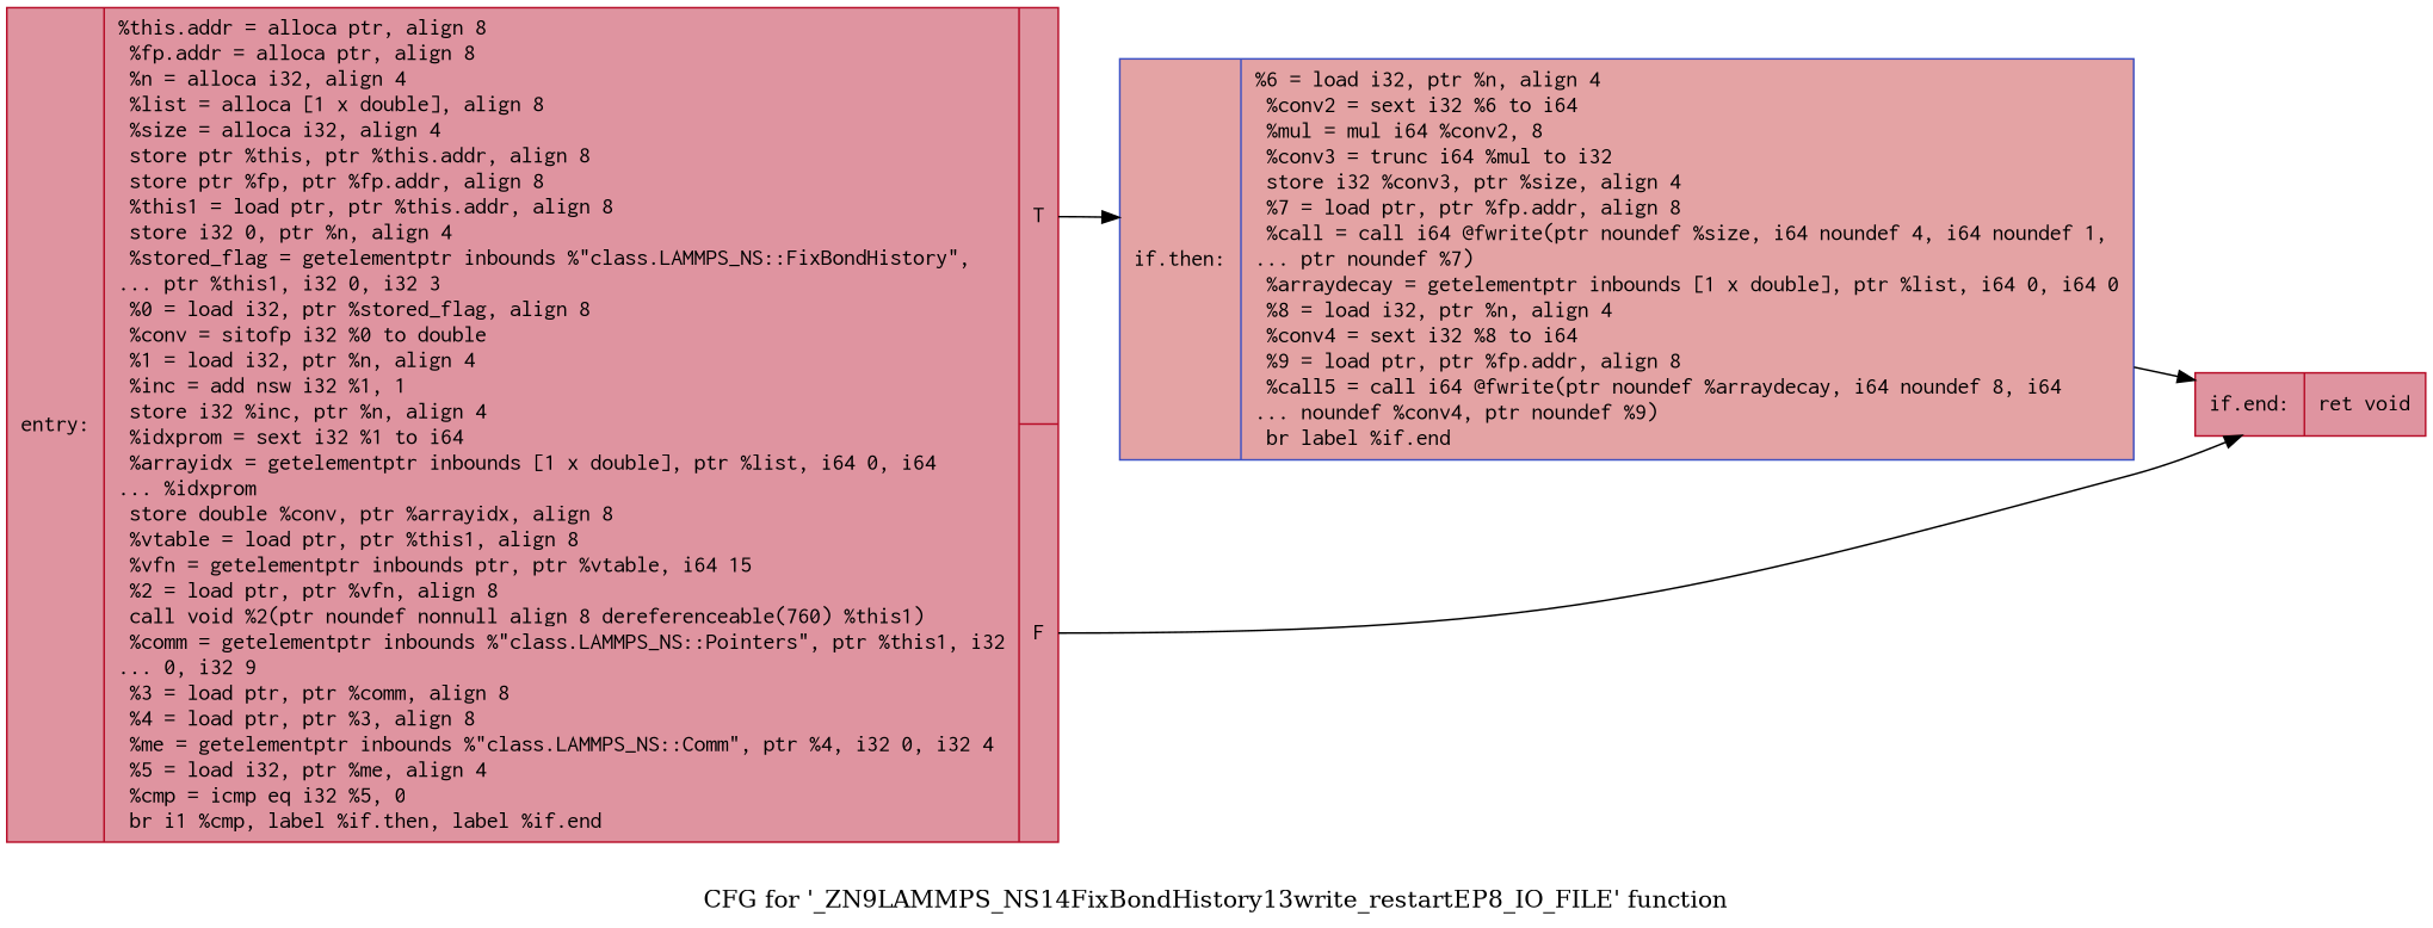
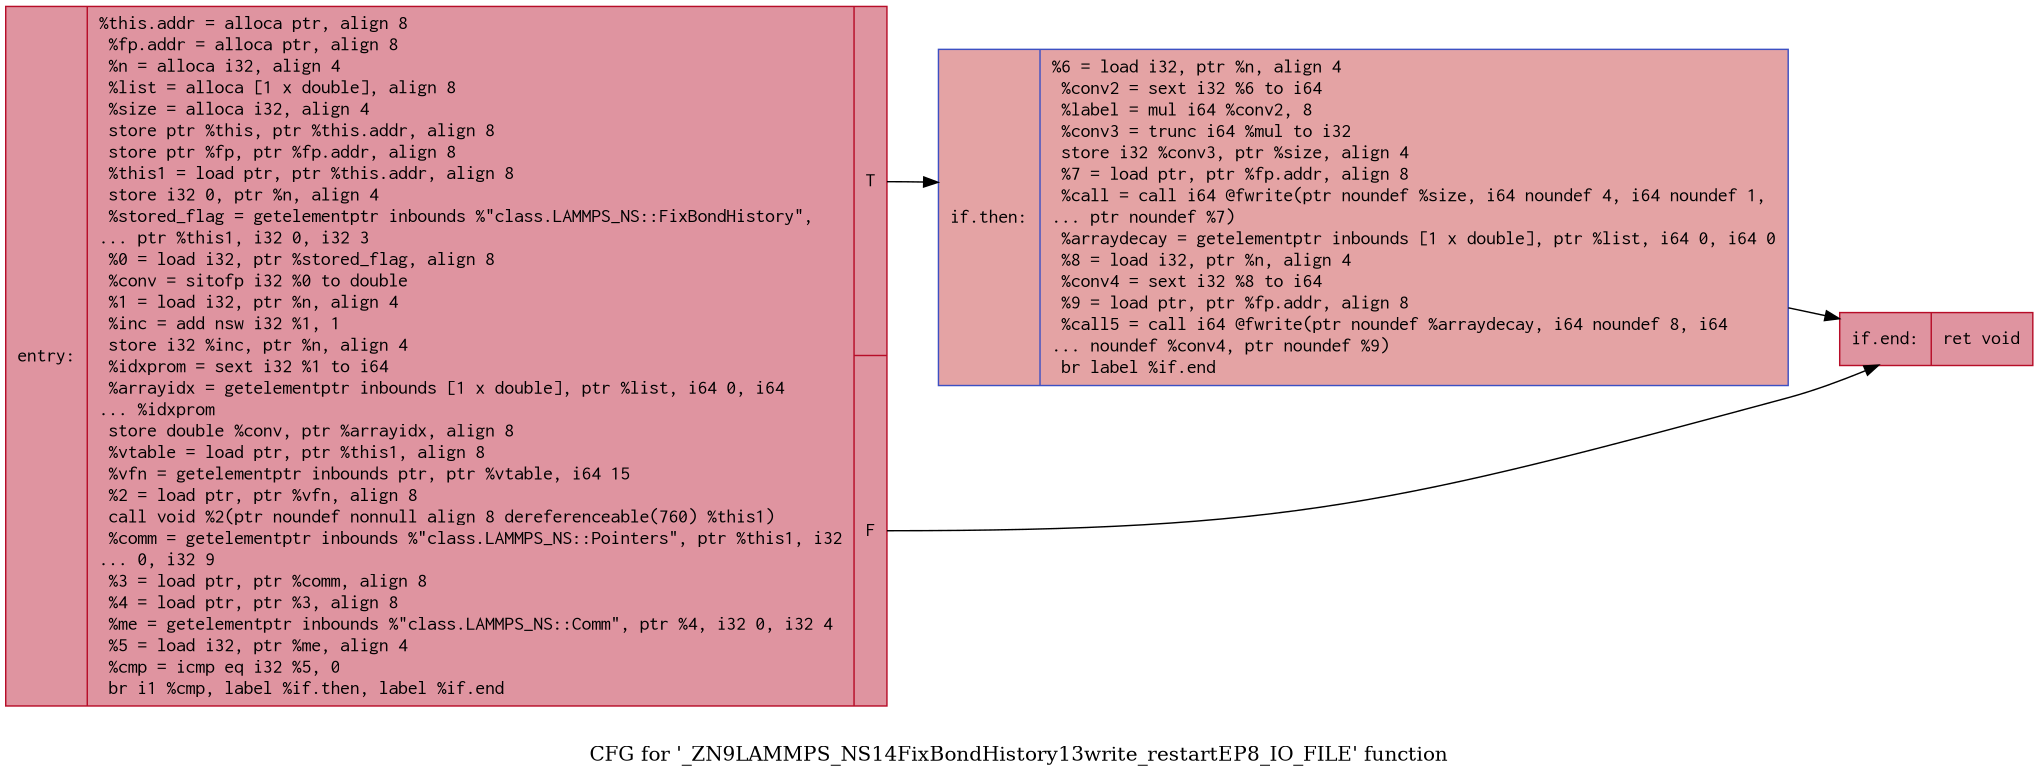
  digraph {
    label="CFG for '_ZN9LAMMPS_NS14FixBondHistory13write_restartEP8_IO_FILE' function"
    rankdir=LR
    node [color="#b70d28ff" fillcolor="#b70d2870" fontname=Courier shape=record style=filled]
    n1 [label="{entry:\l|  %this.addr = alloca ptr, align 8\l  %fp.addr = alloca ptr, align 8\l  %n = alloca i32, align 4\l  %list = alloca [1 x double], align 8\l  %size = alloca i32, align 4\l  store ptr %this, ptr %this.addr, align 8\l  store ptr %fp, ptr %fp.addr, align 8\l  %this1 = load ptr, ptr %this.addr, align 8\l  store i32 0, ptr %n, align 4\l  %stored_flag = getelementptr inbounds %\"class.LAMMPS_NS::FixBondHistory\",\l... ptr %this1, i32 0, i32 3\l  %0 = load i32, ptr %stored_flag, align 8\l  %conv = sitofp i32 %0 to double\l  %1 = load i32, ptr %n, align 4\l  %inc = add nsw i32 %1, 1\l  store i32 %inc, ptr %n, align 4\l  %idxprom = sext i32 %1 to i64\l  %arrayidx = getelementptr inbounds [1 x double], ptr %list, i64 0, i64\l... %idxprom\l  store double %conv, ptr %arrayidx, align 8\l  %vtable = load ptr, ptr %this1, align 8\l  %vfn = getelementptr inbounds ptr, ptr %vtable, i64 15\l  %2 = load ptr, ptr %vfn, align 8\l  call void %2(ptr noundef nonnull align 8 dereferenceable(760) %this1)\l  %comm = getelementptr inbounds %\"class.LAMMPS_NS::Pointers\", ptr %this1, i32\l... 0, i32 9\l  %3 = load ptr, ptr %comm, align 8\l  %4 = load ptr, ptr %3, align 8\l  %me = getelementptr inbounds %\"class.LAMMPS_NS::Comm\", ptr %4, i32 0, i32 4\l  %5 = load i32, ptr %me, align 4\l  %cmp = icmp eq i32 %5, 0\l  br i1 %cmp, label %if.then, label %if.end\l|{<s0>T|<s1>F}}"]
-   n2 [color="#3d50c3ff" fillcolor="#c32e3170" label="{if.then:\l|  %6 = load i32, ptr %n, align 4\l  %conv2 = sext i32 %6 to i64\l  %mul = mul i64 %conv2, 8\l  %conv3 = trunc i64 %mul to i32\l  store i32 %conv3, ptr %size, align 4\l  %7 = load ptr, ptr %fp.addr, align 8\l  %call = call i64 @fwrite(ptr noundef %size, i64 noundef 4, i64 noundef 1,\l... ptr noundef %7)\l  %arraydecay = getelementptr inbounds [1 x double], ptr %list, i64 0, i64 0\l  %8 = load i32, ptr %n, align 4\l  %conv4 = sext i32 %8 to i64\l  %9 = load ptr, ptr %fp.addr, align 8\l  %call5 = call i64 @fwrite(ptr noundef %arraydecay, i64 noundef 8, i64\l... noundef %conv4, ptr noundef %9)\l  br label %if.end\l}"]
+   n2 [color="#3d50c3ff" fillcolor="#c32e3170" label="{if.then:\l|  %6 = load i32, ptr %n, align 4\l  %conv2 = sext i32 %6 to i64\l  %label = mul i64 %conv2, 8\l  %conv3 = trunc i64 %mul to i32\l  store i32 %conv3, ptr %size, align 4\l  %7 = load ptr, ptr %fp.addr, align 8\l  %call = call i64 @fwrite(ptr noundef %size, i64 noundef 4, i64 noundef 1,\l... ptr noundef %7)\l  %arraydecay = getelementptr inbounds [1 x double], ptr %list, i64 0, i64 0\l  %8 = load i32, ptr %n, align 4\l  %conv4 = sext i32 %8 to i64\l  %9 = load ptr, ptr %fp.addr, align 8\l  %call5 = call i64 @fwrite(ptr noundef %arraydecay, i64 noundef 8, i64\l... noundef %conv4, ptr noundef %9)\l  br label %if.end\l}"]
    n3 [label="{if.end:\l|  ret void\l}"]
    n1 -> n2 [tailport=s0]
    n1 -> n3 [tailport=s1]
    n2 -> n3
  }
